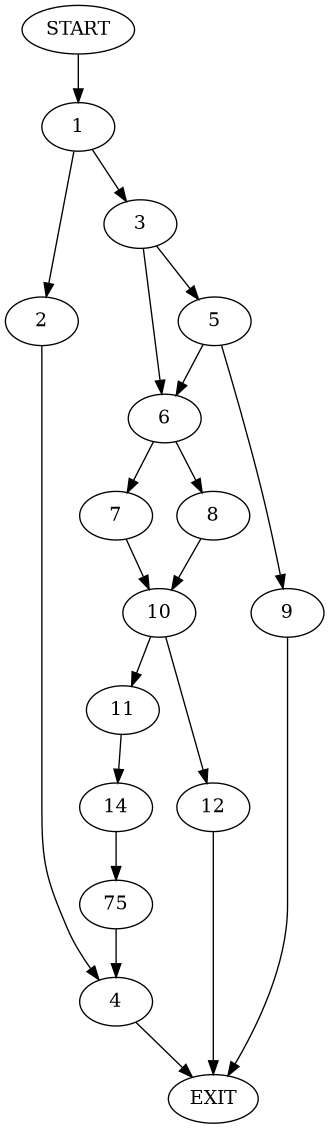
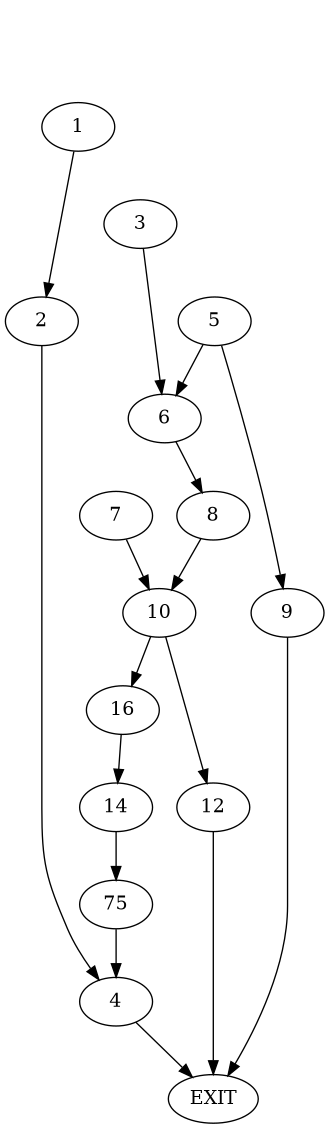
  digraph {
-   n1 [label=START]
    1
    2
    3
    n5 [label=EXIT]
    4
    5
    6
    9
    7
    8
    10
-   11
+   11 [label=16]
    12
    14
    n16 [label=75]
-   n1 -> 1
    1 -> 2
-   1 -> 3
    2 -> 4
-   3 -> 5
    3 -> 6
    4 -> n5
    5 -> 6
    5 -> 9
-   6 -> 7
    6 -> 8
    9 -> n5
    7 -> 10
    8 -> 10
    10 -> 11
    10 -> 12
    11 -> 14
    12 -> n5
    14 -> n16
    n16 -> 4
  }
